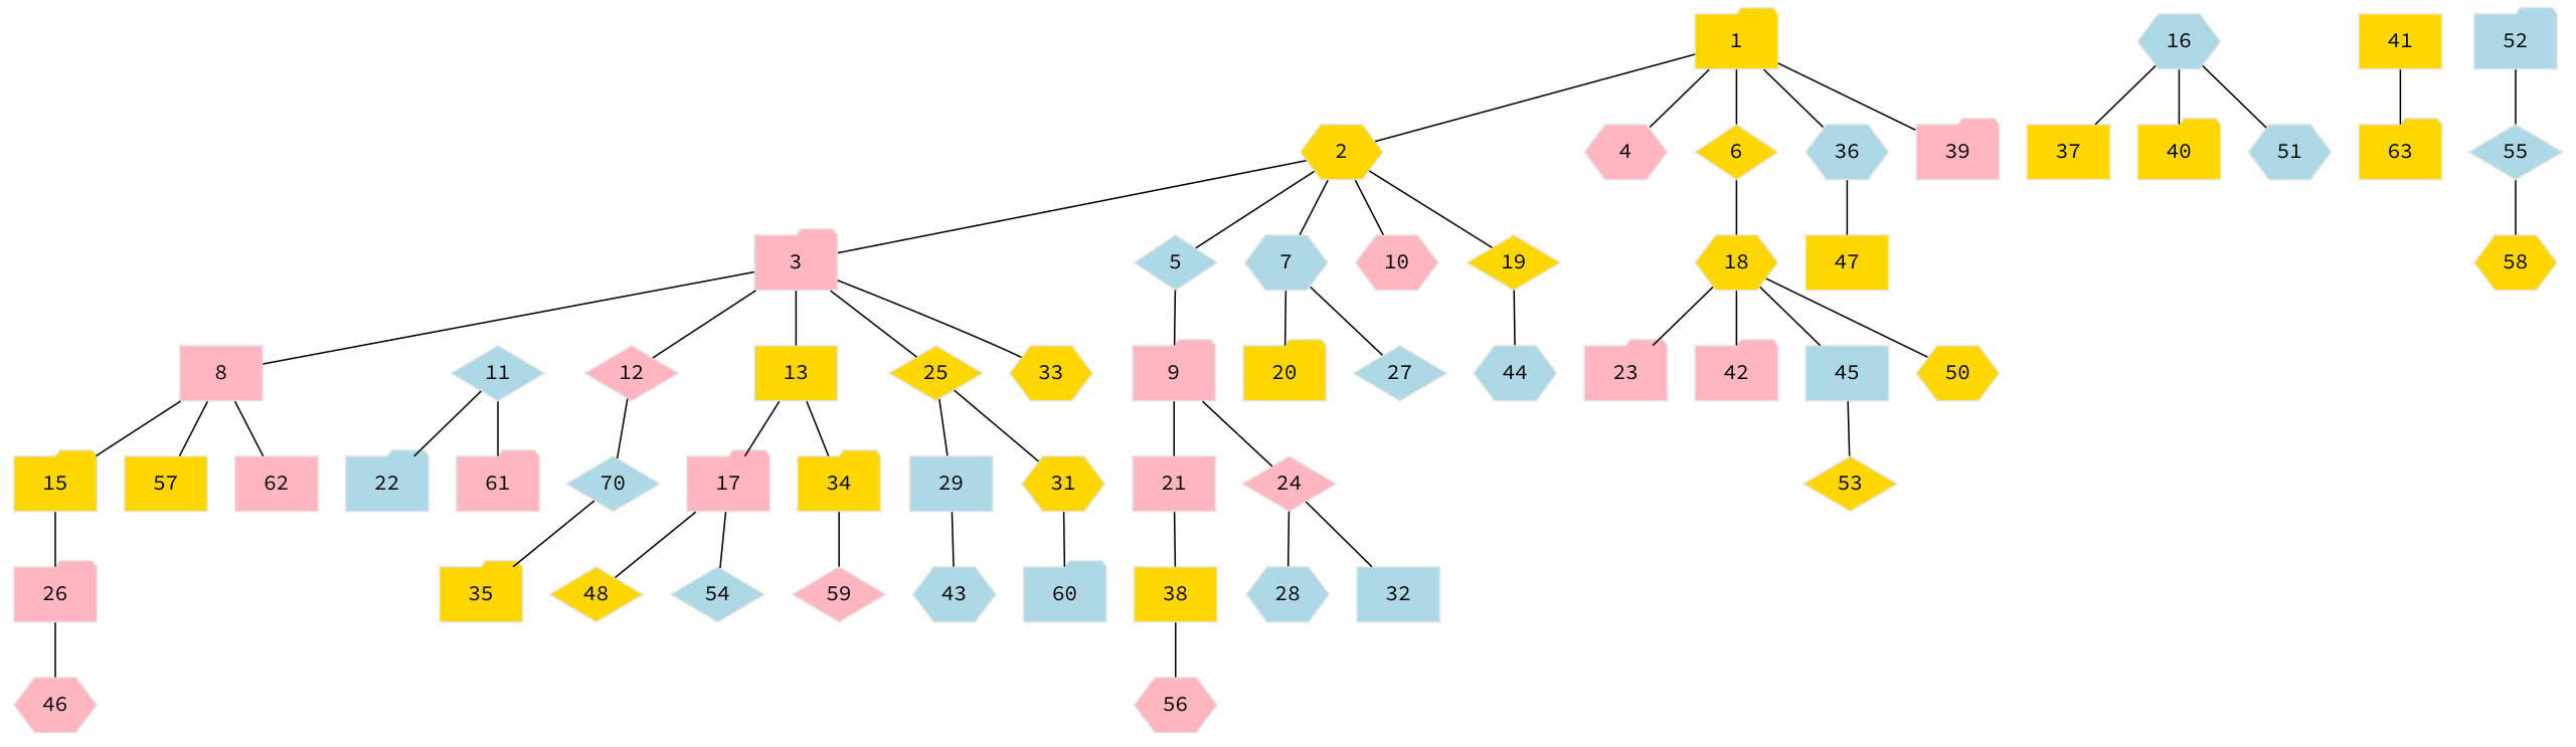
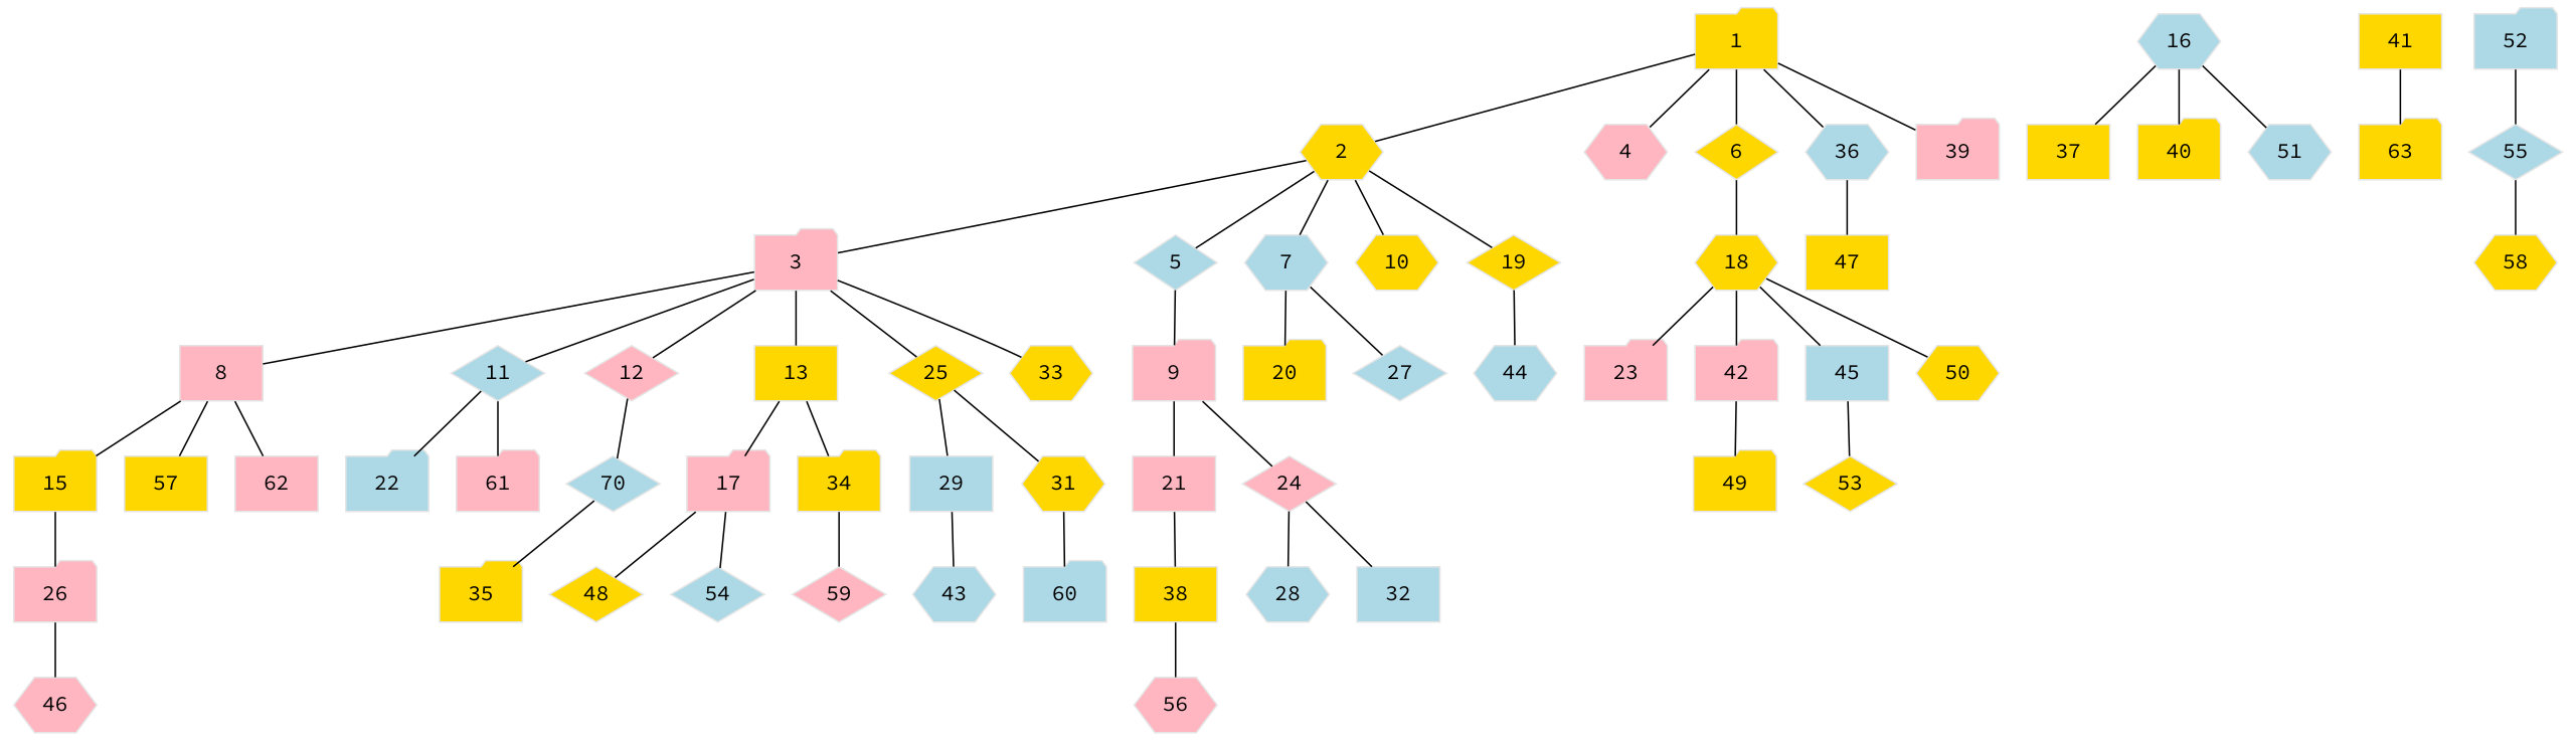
  graph {
    fontname="Source Code Pro"
    node [color=gray90 fillcolor=gold fontname="Source Code Pro" shape=folder style=filled]
    edge [fontname="Source Code Pro"]
    2 [shape=hexagon]
    1
    4 [fillcolor=lightpink shape=hexagon]
    6 [shape=diamond]
    36 [fillcolor=lightblue shape=hexagon]
    39 [fillcolor=lightpink]
    3 [fillcolor=lightpink]
    5 [fillcolor=lightblue shape=diamond]
    7 [fillcolor=lightblue shape=hexagon]
-   10 [fillcolor=lightpink shape=hexagon]
+   10 [shape=hexagon]
    19 [shape=diamond]
    18 [shape=hexagon]
    47 [shape=box]
    8 [fillcolor=lightpink shape=box]
    11 [fillcolor=lightblue shape=diamond]
    12 [fillcolor=lightpink shape=diamond]
    13 [shape=box]
    25 [shape=diamond]
    33 [shape=hexagon]
    9 [fillcolor=lightpink]
    20
    27 [fillcolor=lightblue shape=diamond]
    44 [fillcolor=lightblue shape=hexagon]
    15
    57 [shape=box]
    62 [fillcolor=lightpink shape=box]
    22 [fillcolor=lightblue]
    61 [fillcolor=lightpink]
    n29 [fillcolor=lightblue label=70 shape=diamond]
    17 [fillcolor=lightpink]
    34
    29 [fillcolor=lightblue shape=box]
    31 [shape=hexagon]
    21 [fillcolor=lightpink shape=box]
    24 [fillcolor=lightpink shape=diamond]
    23 [fillcolor=lightpink]
    42 [fillcolor=lightpink]
    45 [fillcolor=lightblue shape=box]
    50 [shape=hexagon]
    16 [fillcolor=lightblue shape=hexagon]
    37 [shape=box]
    40
    51 [fillcolor=lightblue shape=hexagon]
    26 [fillcolor=lightpink]
    38 [shape=box]
    28 [fillcolor=lightblue shape=hexagon]
    32 [fillcolor=lightblue shape=box]
    35
    48 [shape=diamond]
    54 [fillcolor=lightblue shape=diamond]
    59 [fillcolor=lightpink shape=diamond]
    41 [shape=box]
    63
    52 [fillcolor=lightblue]
    55 [fillcolor=lightblue shape=diamond]
    46 [fillcolor=lightpink shape=hexagon]
+   49
    53 [shape=diamond]
    56 [fillcolor=lightpink shape=hexagon]
    43 [fillcolor=lightblue shape=hexagon]
    60 [fillcolor=lightblue]
    58 [shape=hexagon]
    2 -- 3
    2 -- 5
    2 -- 7
    2 -- 10
    2 -- 19
    1 -- 2
    1 -- 4
    1 -- 6
    1 -- 36
    1 -- 39
    6 -- 18
    36 -- 47
    3 -- 8
+   3 -- 11
    3 -- 12
    3 -- 13
    3 -- 25
    3 -- 33
    5 -- 9
    7 -- 20
    7 -- 27
    19 -- 44
    18 -- 23
    18 -- 42
    18 -- 45
    18 -- 50
    8 -- 15
    8 -- 57
    8 -- 62
    11 -- 22
    11 -- 61
    12 -- n29
    13 -- 17
    13 -- 34
    25 -- 29
    25 -- 31
    9 -- 21
    9 -- 24
    15 -- 26
    n29 -- 35
    17 -- 48
    17 -- 54
    34 -- 59
    29 -- 43
    31 -- 60
    21 -- 38
    24 -- 28
    24 -- 32
+   42 -- 49
    45 -- 53
    16 -- 37
    16 -- 40
    16 -- 51
    26 -- 46
    38 -- 56
    41 -- 63
    52 -- 55
    55 -- 58
  }
